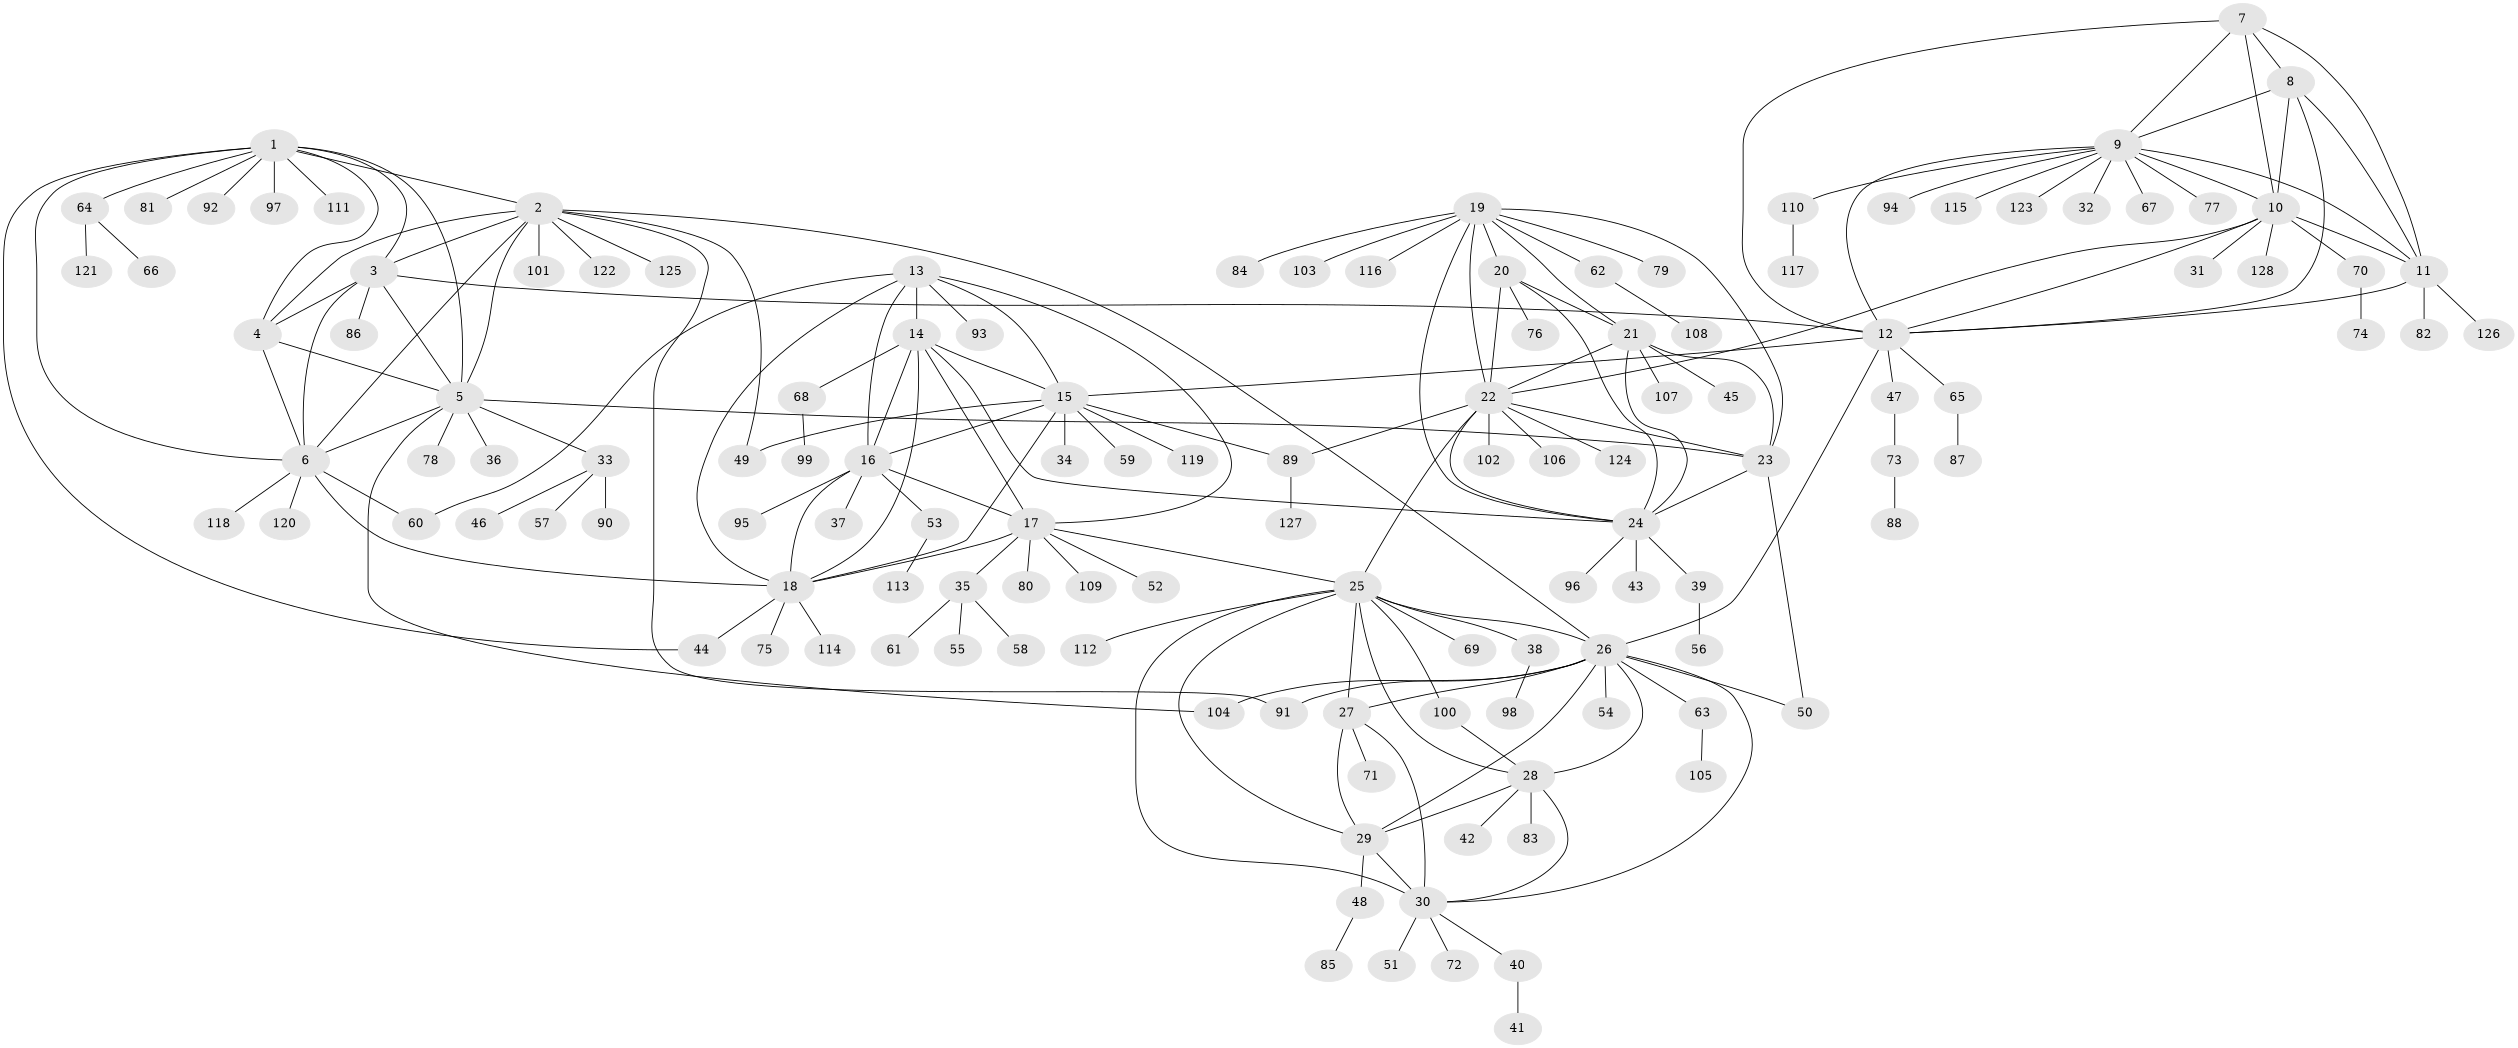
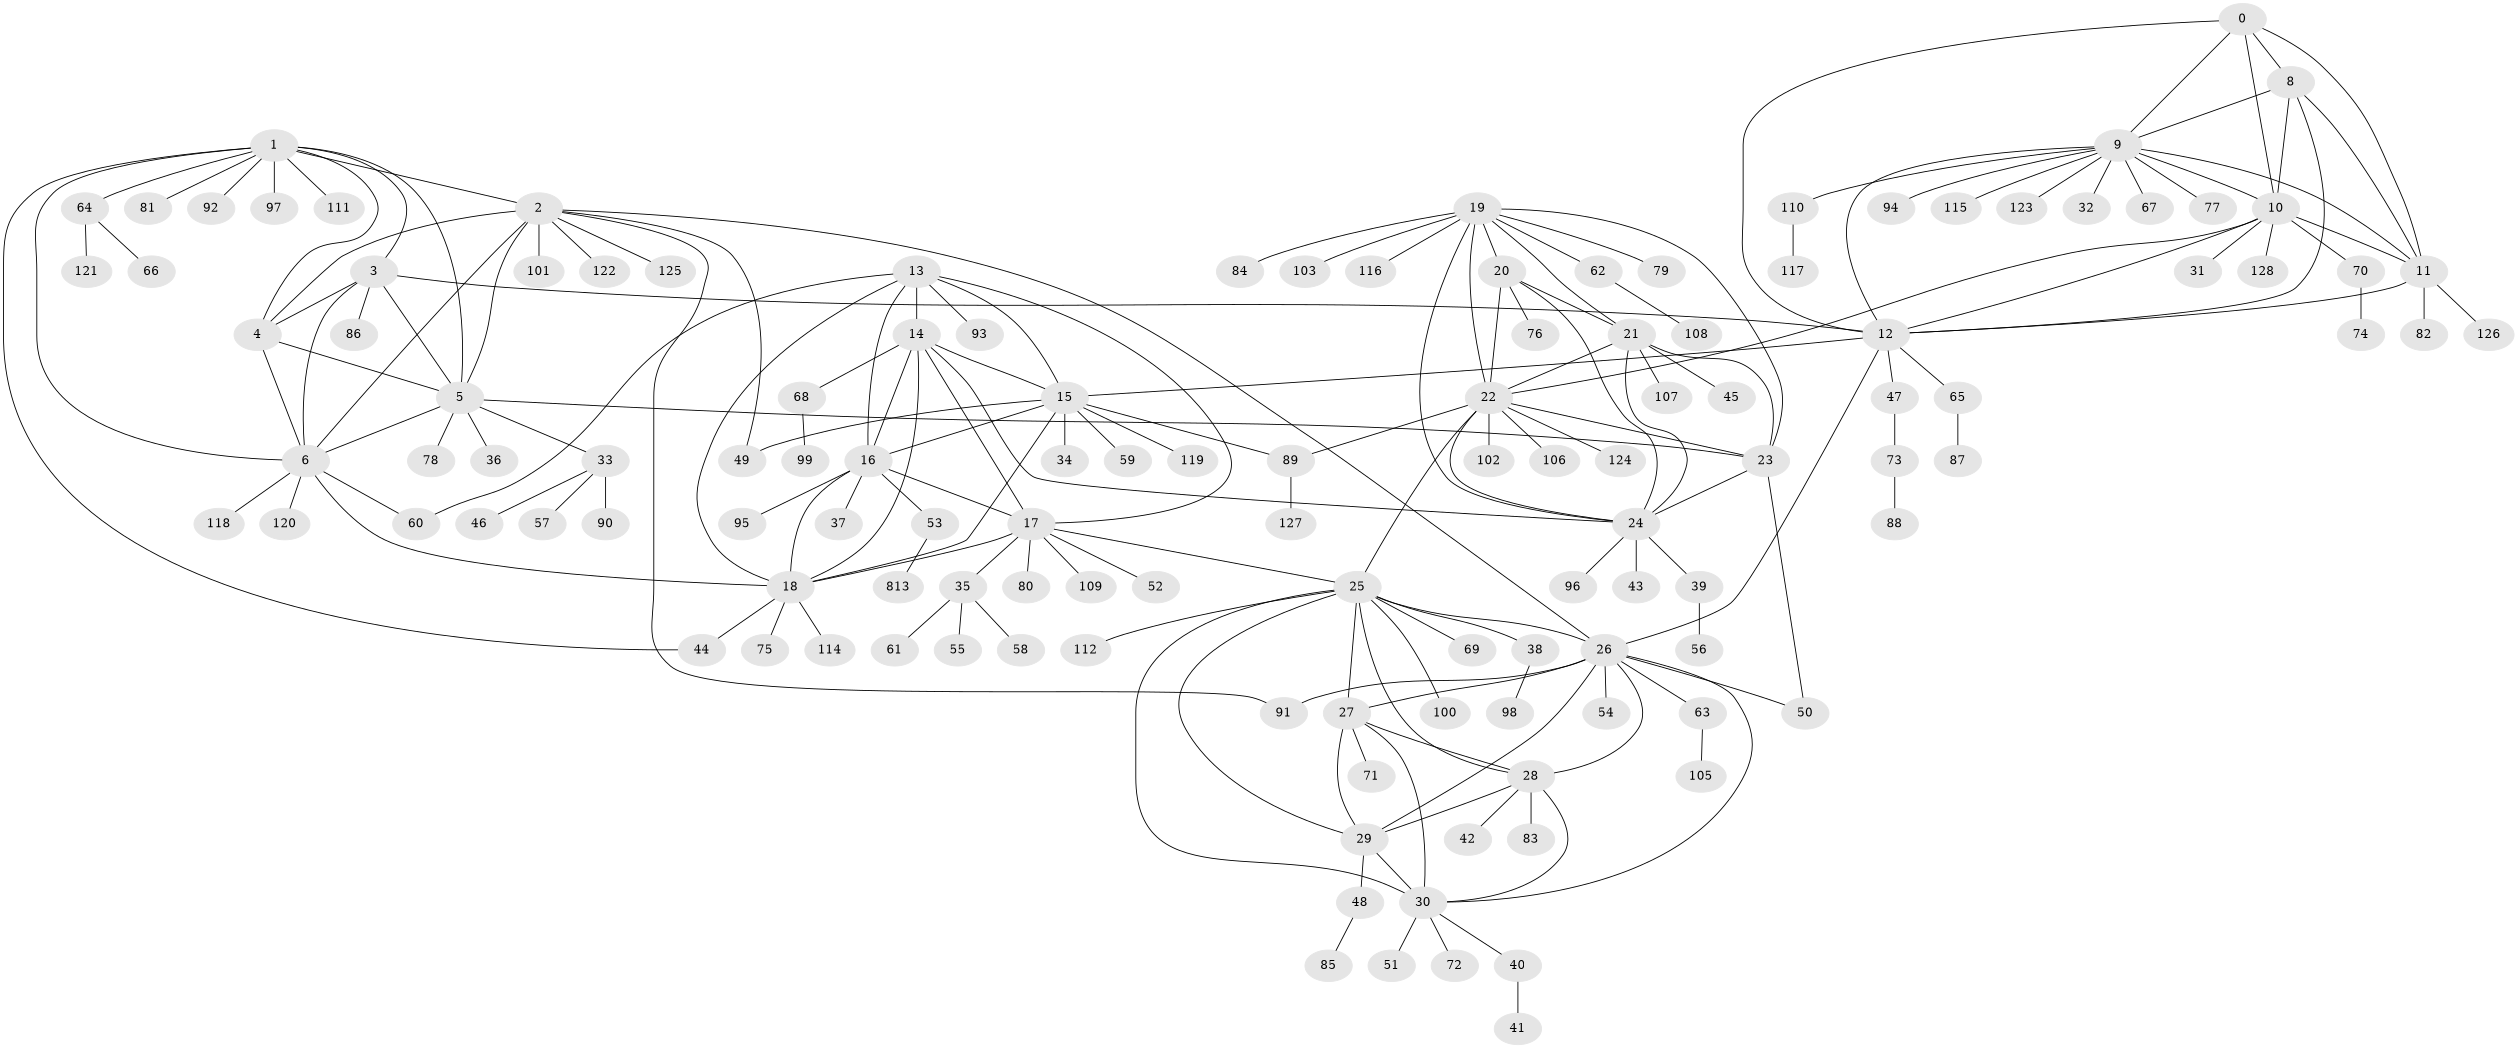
  graph {
    node [color=gray90 style=filled]
    1
    2
    3
    4
    5
    6
    44
    64
    81
    92
    97
    111
    26
    49
    91
    101
    122
    125
    12
    86
    23
    33
    36
    78
-   104
    18
    60
    118
    120
    66
    121
    50
    27
    28
    29
    30
    54
    63
    15
    47
    65
    24
    46
    57
    90
    75
    114
-   7
+   7 [label=0]
    8
    9
    10
    11
    32
    67
    77
    94
    110
    115
    123
    22
    31
    70
    128
    82
    126
    117
    89
    25
    102
    106
    124
    74
    16
    34
    59
    119
    73
    87
    13
    14
    17
    93
    68
    37
    53
    95
    35
    52
    80
    109
    39
    43
    96
    99
    127
-   113
+   113 [label=813]
    38
    69
    100
    112
    55
    58
    61
    19
    20
    21
    62
    79
    84
    103
    116
    76
    45
    107
    108
    56
    71
    42
    83
    48
    40
    51
    72
    98
    105
    85
    41
    88
    1 -- 2
    1 -- 3
    1 -- 4
    1 -- 5
    1 -- 6
    1 -- 44
    1 -- 64
    1 -- 81
    1 -- 92
    1 -- 97
    1 -- 111
-   2 -- 3
    2 -- 4
    2 -- 5
    2 -- 6
    2 -- 26
    2 -- 49
    2 -- 91
    2 -- 101
    2 -- 122
    2 -- 125
    3 -- 4
    3 -- 5
    3 -- 6
    3 -- 12
    3 -- 86
    4 -- 5
    4 -- 6
    5 -- 6
    5 -- 23
    5 -- 33
    5 -- 36
    5 -- 78
-   5 -- 104
    6 -- 18
    6 -- 60
    6 -- 118
    6 -- 120
    64 -- 66
    64 -- 121
    26 -- 91
-   26 -- 104
    26 -- 50
    26 -- 27
    26 -- 28
    26 -- 29
    26 -- 30
    26 -- 54
    26 -- 63
    12 -- 26
    12 -- 15
    12 -- 47
    12 -- 65
    23 -- 50
    23 -- 24
    33 -- 46
    33 -- 57
    33 -- 90
    18 -- 44
    18 -- 75
    18 -- 114
-   100 -- 28
+   27 -- 28
    27 -- 29
    27 -- 30
    27 -- 71
    28 -- 29
    28 -- 30
    28 -- 42
    28 -- 83
    29 -- 30
    29 -- 48
    30 -- 40
    30 -- 51
    30 -- 72
    63 -- 105
    15 -- 49
    15 -- 18
    15 -- 89
    15 -- 16
    15 -- 34
    15 -- 59
    15 -- 119
    47 -- 73
    65 -- 87
    24 -- 39
    24 -- 43
    24 -- 96
    7 -- 12
    7 -- 8
    7 -- 9
    7 -- 10
    7 -- 11
    8 -- 12
    8 -- 9
    8 -- 10
    8 -- 11
    9 -- 12
    9 -- 10
    9 -- 11
    9 -- 32
    9 -- 67
    9 -- 77
    9 -- 94
    9 -- 110
    9 -- 115
    9 -- 123
    10 -- 12
    10 -- 11
    10 -- 22
    10 -- 31
    10 -- 70
    10 -- 128
    11 -- 12
    11 -- 82
    11 -- 126
    110 -- 117
    22 -- 23
    22 -- 24
    22 -- 89
    22 -- 25
    22 -- 102
    22 -- 106
    22 -- 124
    70 -- 74
    89 -- 127
    25 -- 26
    25 -- 27
    25 -- 28
    25 -- 29
    25 -- 30
    25 -- 38
    25 -- 69
    25 -- 100
    25 -- 112
    16 -- 18
    16 -- 17
    16 -- 37
    16 -- 53
    16 -- 95
    73 -- 88
    13 -- 18
    13 -- 60
    13 -- 15
    13 -- 16
    13 -- 14
    13 -- 17
    13 -- 93
    14 -- 18
    14 -- 15
    14 -- 24
    14 -- 16
    14 -- 17
    14 -- 68
    17 -- 18
    17 -- 25
    17 -- 35
    17 -- 52
    17 -- 80
    17 -- 109
    68 -- 99
    53 -- 113
    35 -- 55
    35 -- 58
    35 -- 61
    39 -- 56
    38 -- 98
    19 -- 23
    19 -- 24
    19 -- 22
    19 -- 20
    19 -- 21
    19 -- 62
    19 -- 79
    19 -- 84
    19 -- 103
    19 -- 116
    20 -- 24
    20 -- 22
    20 -- 21
    20 -- 76
    21 -- 23
    21 -- 24
    21 -- 22
    21 -- 45
    21 -- 107
    62 -- 108
    48 -- 85
    40 -- 41
  }
